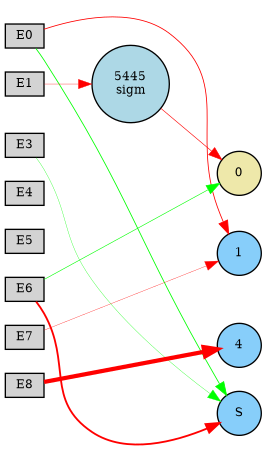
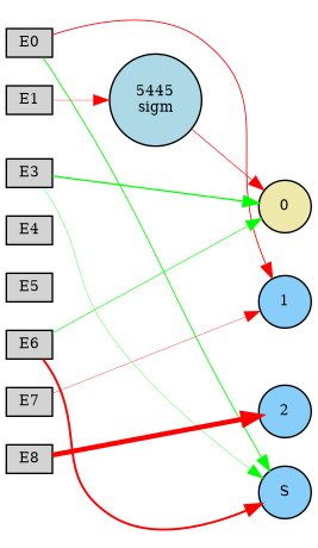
  digraph {
    rankdir=LR
    node [fillcolor=lightgray fontsize=9 shape=box style=filled]
    edge [style=solid]
    E0 [height=0.2 width=0.2]
    E1 [height=0.2 width=0.2]
    E3 [height=0.2 width=0.2]
    E4 [height=0.2 width=0.2]
    E5 [height=0.2 width=0.2]
    E6 [height=0.2 width=0.2]
    E7 [height=0.2 width=0.2]
    E8 [height=0.2 width=0.2]
    0 [fillcolor=palegoldenrod height=0.2 shape=circle width=0.2]
    1 [fillcolor=lightskyblue height=0.2 shape=circle width=0.2]
-   2 [fillcolor=lightskyblue height=0.2 shape=circle width=0.2 label=4]
+   2 [fillcolor=lightskyblue height=0.2 shape=circle width=0.2]
    S [fillcolor=lightskyblue height=0.2 shape=circle width=0.2]
    n13 [fillcolor=lightblue height=0.2 label="5445\nsigm" shape=circle width=0.2]
    subgraph sub_1 {
      rank=source
      E0
      E1
      E3
      E4
      E5
      E6
      E7
      E8
    }
    subgraph sub_2 {
      rank=sink
      0
      1
      2
      S
    }
    E0 -> E1 [style=invis]
    E0 -> 1 [color=red penwidth=0.6152611087064086]
    E0 -> S [color=green penwidth=0.6222049708739413]
    E1 -> n13 [color=red penwidth=0.26628953697212965]
    E3 -> E4 [style=invis]
+   E3 -> 0 [color=green penwidth=0.9294404283834931]
    E3 -> S [color=green penwidth=0.24099670259791853]
    E4 -> E5 [style=invis]
    E5 -> E6 [style=invis]
    E6 -> E7 [style=invis]
    E6 -> 0 [color=green penwidth=0.4407845469467033]
    E6 -> S [color=red penwidth=1.3848156085842682]
    E7 -> E8 [style=invis]
    E7 -> 1 [color=red penwidth=0.24148242635098133]
    E8 -> 2 [color=red penwidth=3.1516081808693026]
    0 -> 1 [style=invis]
    1 -> 2 [style=invis]
    2 -> S [style=invis]
    n13 -> 0 [color=red penwidth=0.4562103505795967]
  }
